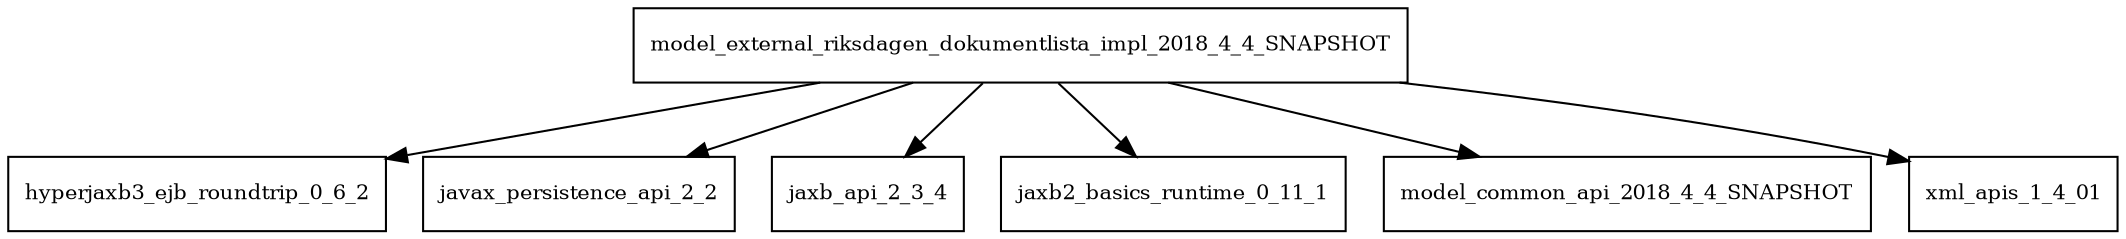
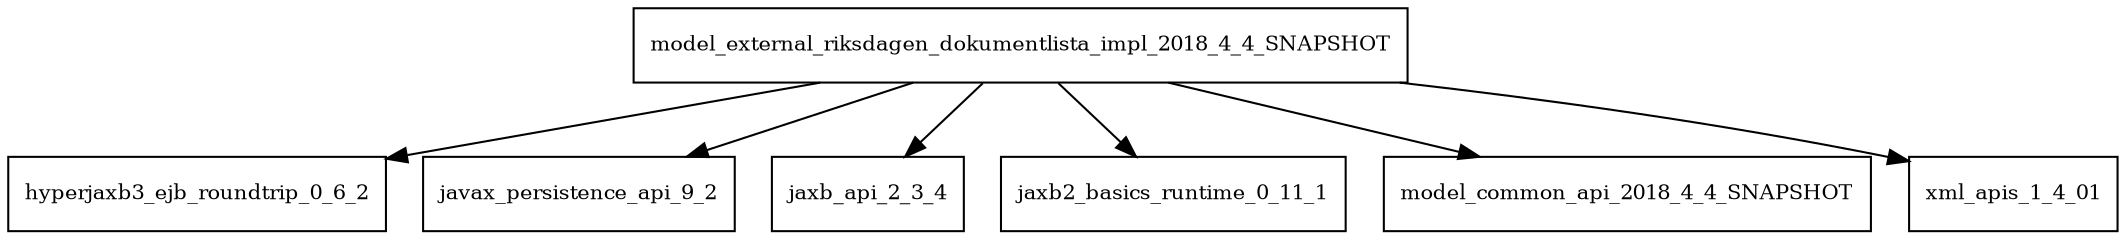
  digraph {
    node [fontsize=10.0 shape=box]
    model_external_riksdagen_dokumentlista_impl_2018_4_4_SNAPSHOT
    hyperjaxb3_ejb_roundtrip_0_6_2
-   javax_persistence_api_2_2
+   javax_persistence_api_2_2 [label=javax_persistence_api_9_2]
    n4 [label=jaxb_api_2_3_4]
    jaxb2_basics_runtime_0_11_1
    model_common_api_2018_4_4_SNAPSHOT
    xml_apis_1_4_01
    model_external_riksdagen_dokumentlista_impl_2018_4_4_SNAPSHOT -> hyperjaxb3_ejb_roundtrip_0_6_2
    model_external_riksdagen_dokumentlista_impl_2018_4_4_SNAPSHOT -> javax_persistence_api_2_2
    model_external_riksdagen_dokumentlista_impl_2018_4_4_SNAPSHOT -> n4
    model_external_riksdagen_dokumentlista_impl_2018_4_4_SNAPSHOT -> jaxb2_basics_runtime_0_11_1
    model_external_riksdagen_dokumentlista_impl_2018_4_4_SNAPSHOT -> model_common_api_2018_4_4_SNAPSHOT
    model_external_riksdagen_dokumentlista_impl_2018_4_4_SNAPSHOT -> xml_apis_1_4_01
  }
